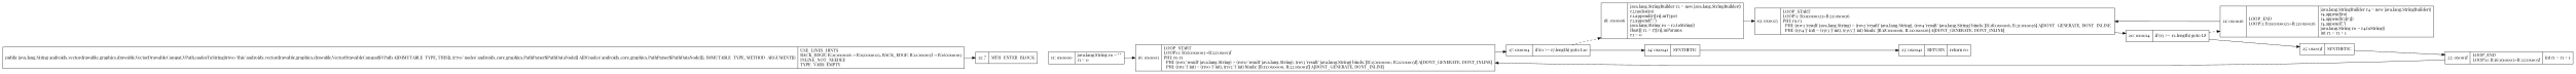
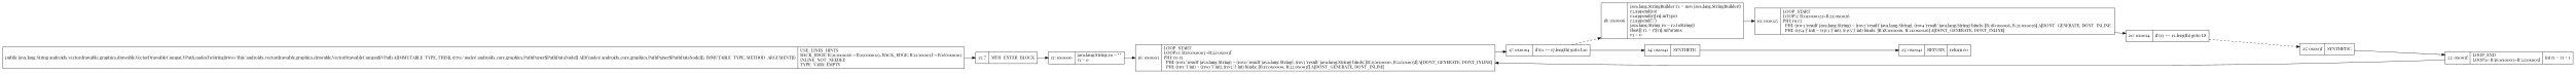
  digraph {
    fontname="Playfair Display"
    rankdir=LR
    node [fontname="Playfair Display" shape=record]
    edge [fontname="Playfair Display"]
    n1 [label="{13\:\ ?|MTH_ENTER_BLOCK\l}"]
    n2 [label="{15\:\ 0x0000|java.lang.String r0 = \" \"\lr1 = 0\l}"]
    n3 [label="{16\:\ 0x0003|LOOP_START\lLOOP:0: B:16:0x0003\-\>B:22:0x003f\lPHI: r0 r1 \l  PHI: (r0v1 'result' java.lang.String) = (r0v0 'result' java.lang.String), (r0v3 'result' java.lang.String) binds: [B:15:0x0000, B:22:0x003f] A[DONT_GENERATE, DONT_INLINE]\l  PHI: (r1v1 'i' int) = (r1v0 'i' int), (r1v2 'i' int) binds: [B:15:0x0000, B:22:0x003f] A[DONT_GENERATE, DONT_INLINE]\l}"]
    n4 [label="{17\:\ 0x0004|if (r1 \>= r7.length) goto L10\l}"]
-   n5 [label="{18\:\ 0x0006|java.lang.StringBuilder r2 = new java.lang.StringBuilder()\lr2.nodes(r0)\lr2.append(r7[r1].mType)\lr2.append(\":\")\ljava.lang.String r0 = r2.toString()\lfloat[] r2 = r7[r1].mParams\lr3 = 0\l}"]
+   n5 [label="{18\:\ 0x0006|java.lang.StringBuilder r2 = new java.lang.StringBuilder()\lr2.append(r0)\lr2.append(r7[r1].mType)\lr2.append(\":\")\ljava.lang.String r0 = r2.toString()\lfloat[] r2 = r7[r1].mParams\lr3 = 0\l}"]
    n6 [label="{24\:\ 0x0042|SYNTHETIC\l}"]
    n7 [label="{19\:\ 0x0023|LOOP_START\lLOOP:1: B:19:0x0023\-\>B:21:0x0026\lPHI: r9 r3 \l  PHI: (r0v3 'result' java.lang.String) = (r0v2 'result' java.lang.String), (r0v4 'result' java.lang.String) binds: [B:18:0x0006, B:21:0x0026] A[DONT_GENERATE, DONT_INLINE]\l  PHI: (r3v4 'j' int) = (r3v3 'j' int), (r3v5 'j' int) binds: [B:18:0x0006, B:21:0x0026] A[DONT_GENERATE, DONT_INLINE]\l}"]
    n8 [label="{23\:\ 0x0042|RETURN\l|return r0\l}"]
    n9 [label="{20\:\ 0x0024|if (r3 \>= r2.length) goto L8\l}"]
-   n10 [label="{21\:\ 0x0026|LOOP_END\lLOOP:1: B:19:0x0023\-\>B:21:0x0026\l|java.lang.StringBuilder r4 = new java.lang.StringBuilder()\lr4.append(r0)\lr4.append(r2[r3])\lr4.append(\",\")\ljava.lang.String r0 = r4.toString()\lint r3 = r3 + 1\l}"]
    n11 [label="{25\:\ 0x003f|SYNTHETIC\l}"]
    n12 [label="{22\:\ 0x003f|LOOP_END\lLOOP:0: B:16:0x0003\-\>B:22:0x003f\l|int r1 = r1 + 1\l}"]
    n13 [label="{public java.lang.String androidx.vectordrawable.graphics.drawable.VectorDrawableCompat.VPath.nodesToString((r6v0 'this' androidx.vectordrawable.graphics.drawable.VectorDrawableCompat$VPath A[IMMUTABLE_TYPE, THIS]), (r7v0 'nodes' androidx.core.graphics.PathParser$PathDataNode[] A[D('nodes' androidx.core.graphics.PathParser$PathDataNode[]), IMMUTABLE_TYPE, METHOD_ARGUMENT]))  | USE_LINES_HINTS\lBACK_EDGE: B:21:0x0026 \-\> B:19:0x0023, BACK_EDGE: B:22:0x003f \-\> B:16:0x0003\lINLINE_NOT_NEEDED\lTYPE_VARS: EMPTY\l}"]
+   n1 -> n2
    n2 -> n3
    n3 -> n4
    n4 -> n5 [style=dashed]
    n4 -> n6
    n5 -> n7
    n6 -> n8
    n7 -> n9
-   n9 -> n10 [style=dashed]
-   n9 -> n11
-   n10 -> n7
+   n9 -> n11 [style=dashed]
    n11 -> n12
    n12 -> n3
    n13 -> n1
  }
